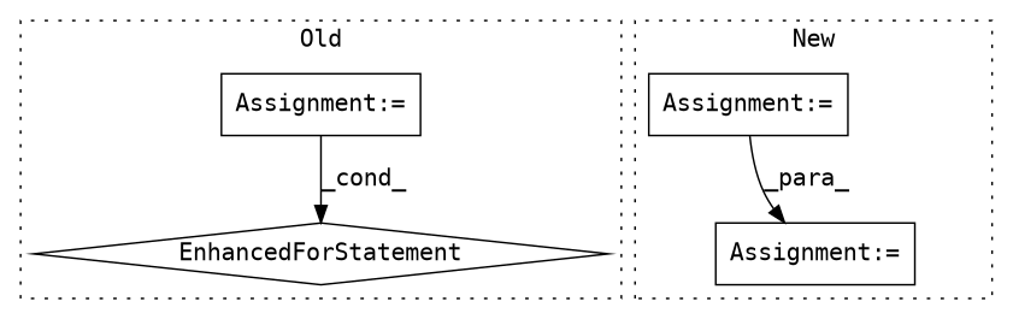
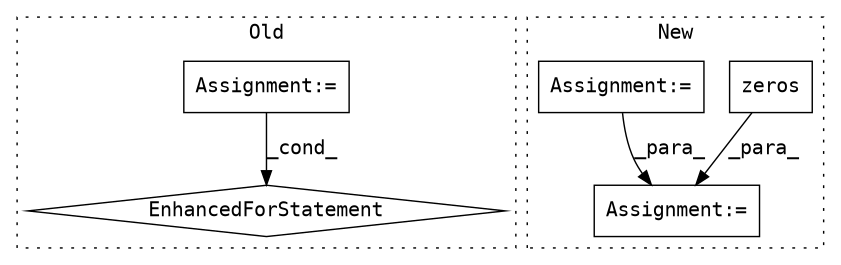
  digraph {
    fontname="DejaVu Sans Mono"
    node [a=7 l="73,2" s="984,1105" shape=box fontname="DejaVu Sans Mono"]
    edge [fontname="DejaVu Sans Mono"]
    n1 [a=70 label=EnhancedForStatement shape=diamond]
    n2 [label="Assignment:="]
+   n3 [a=32 l="11,2" label=zeros s="391,433"]
    n4 [l=1 label="Assignment:=" s=815]
    n5 [l=1 label="Assignment:=" s=453]
    subgraph cluster_1 {
      label=Old
      style=dotted
      n1
      n2
    }
    subgraph cluster_2 {
      label=New
      style=dotted
+     n3
      n4
      n5
    }
    n2 -> n1 [label=_cond_]
+   n3 -> n4 [label=_para_]
    n5 -> n4 [label=_para_]
  }
